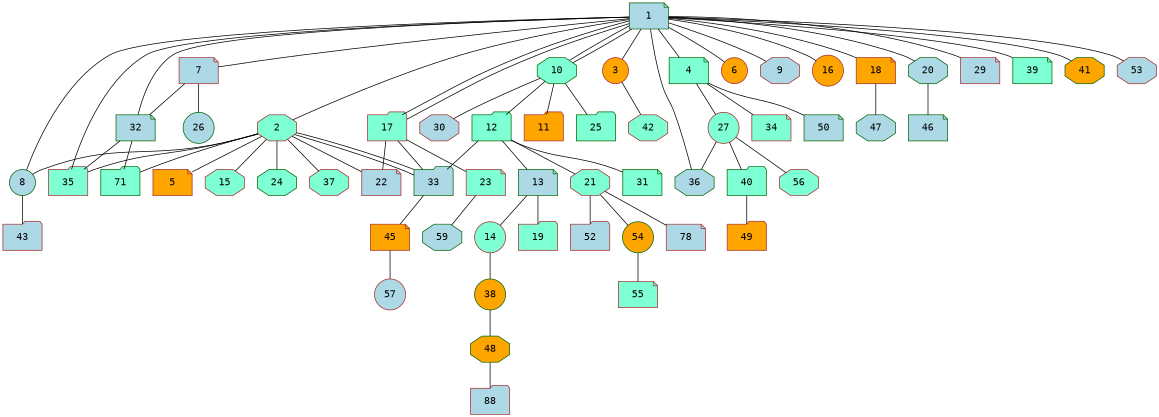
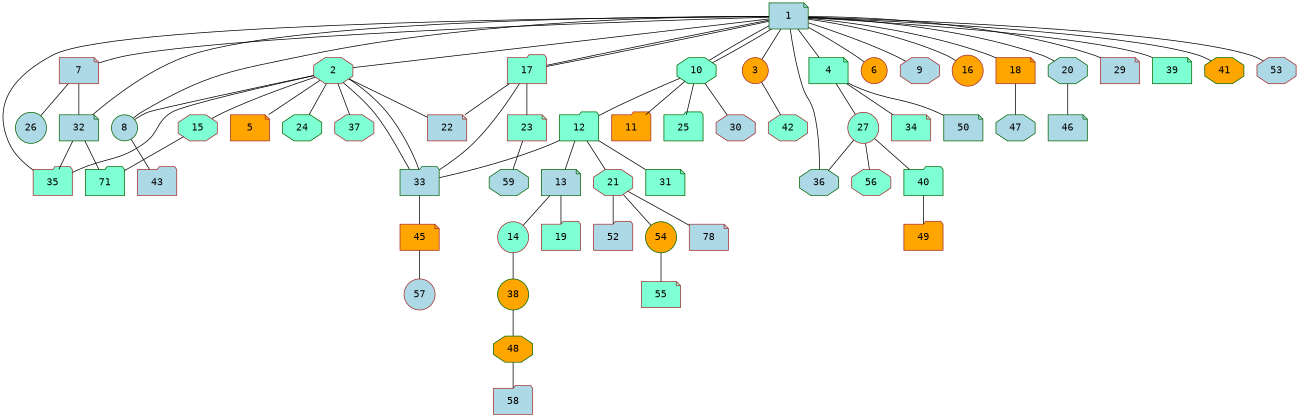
  graph {
    fontname="DejaVu Sans Mono"
    node [color=brown fillcolor=lightblue fontname="DejaVu Sans Mono" shape=note style=filled]
    edge [fontname="DejaVu Sans Mono"]
    1 [color=darkgreen]
    2 [fillcolor=aquamarine shape=octagon]
    3 [fillcolor=orange shape=circle]
    4 [color=darkgreen fillcolor=aquamarine]
    6 [fillcolor=orange shape=circle]
    7
    8 [color=darkgreen shape=circle]
    9 [shape=octagon]
    10 [color=darkgreen fillcolor=aquamarine shape=octagon]
    16 [fillcolor=orange shape=circle]
    17 [fillcolor=aquamarine shape=folder]
    18 [fillcolor=orange]
    20 [color=darkgreen shape=octagon]
    29
    32 [color=darkgreen]
    35 [fillcolor=aquamarine shape=folder]
    36 [color=darkgreen shape=octagon]
    39 [color=darkgreen fillcolor=aquamarine]
    41 [color=darkgreen fillcolor=orange shape=octagon]
    53 [shape=octagon]
    5 [fillcolor=orange]
    15 [fillcolor=aquamarine shape=octagon]
    22
    24 [color=darkgreen fillcolor=aquamarine shape=octagon]
    33 [color=darkgreen shape=folder]
    37 [fillcolor=aquamarine shape=octagon]
    n27 [color=darkgreen fillcolor=aquamarine label=71 shape=folder]
    42 [fillcolor=aquamarine shape=octagon]
    27 [fillcolor=aquamarine shape=circle]
    34 [fillcolor=aquamarine]
    50 [color=darkgreen]
    26 [color=darkgreen shape=circle]
    43 [shape=folder]
    11 [fillcolor=orange shape=folder]
    12 [color=darkgreen fillcolor=aquamarine shape=folder]
    25 [color=darkgreen fillcolor=aquamarine shape=folder]
    30 [shape=octagon]
    23 [fillcolor=aquamarine]
    47 [color=darkgreen shape=octagon]
    46 [color=darkgreen]
    45 [fillcolor=orange]
    40 [color=darkgreen fillcolor=aquamarine shape=folder]
    56 [fillcolor=aquamarine shape=octagon]
    13 [color=darkgreen]
    21 [fillcolor=aquamarine shape=octagon]
    31 [color=darkgreen fillcolor=aquamarine]
    14 [fillcolor=aquamarine shape=circle]
    19 [fillcolor=aquamarine shape=folder]
    n49 [label=78]
    52 [shape=folder]
    54 [color=darkgreen fillcolor=orange shape=circle]
    38 [color=darkgreen fillcolor=orange shape=circle]
    48 [color=darkgreen fillcolor=orange shape=octagon]
    59 [color=darkgreen shape=octagon]
    55 [fillcolor=aquamarine]
    49 [fillcolor=orange shape=folder]
    57 [shape=circle]
-   58 [shape=folder label=88]
+   58 [shape=folder]
    1 -- 2
    1 -- 3
    1 -- 4
    1 -- 6
    1 -- 7
    1 -- 8
    1 -- 9
    1 -- 10
    1 -- 10
    1 -- 16
    1 -- 17
    1 -- 17
    1 -- 18
    1 -- 20
    1 -- 29
    1 -- 32
    1 -- 35
    1 -- 36
    1 -- 39
    1 -- 41
    1 -- 53
    2 -- 8
    2 -- 35
    2 -- 5
    2 -- 15
    2 -- 22
    2 -- 24
    2 -- 33
    2 -- 33
    2 -- 37
-   2 -- n27
+   15 -- n27
    3 -- 42
    4 -- 27
    4 -- 34
    4 -- 50
    7 -- 32
    7 -- 26
    8 -- 43
    10 -- 11
    10 -- 12
    10 -- 25
    10 -- 30
    17 -- 22
    17 -- 33
    17 -- 23
    18 -- 47
    20 -- 46
    32 -- 35
    32 -- n27
    33 -- 45
    27 -- 36
    27 -- 40
    27 -- 56
    12 -- 33
    12 -- 13
    12 -- 21
    12 -- 31
    23 -- 59
    45 -- 57
    40 -- 49
    13 -- 14
    13 -- 19
    21 -- n49
    21 -- 52
    21 -- 54
    14 -- 38
    54 -- 55
    38 -- 48
    48 -- 58
  }
